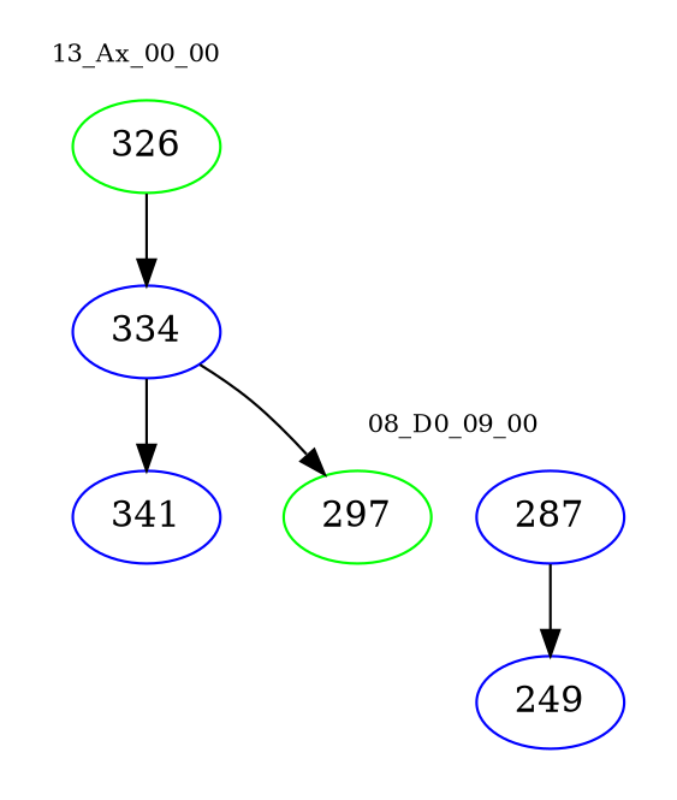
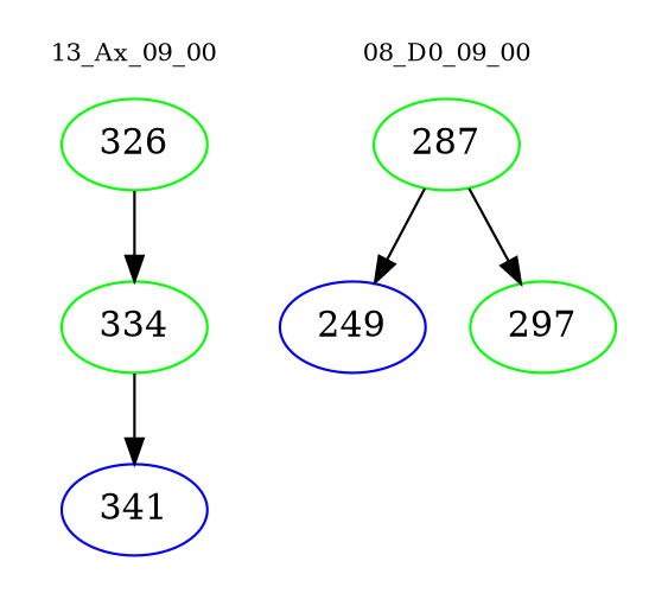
  digraph {
    node [color=blue]
    edge [color=black]
-   n1 [label=334]
+   n1 [color=green label=334]
    n2 [color=green label=326]
    n3 [label=341]
-   n4 [label=287]
+   n4 [color=green label=287]
    n5 [label=249]
    n6 [color=green label=297]
    subgraph cluster_1 {
      color=white
      fontsize=10
-     label="13_Ax_00_00"
+     label="13_Ax_09_00"
      n1
      n2
      n3
    }
    subgraph cluster_2 {
      color=white
      fontsize=10
      label="08_D0_09_00"
      n4
      n5
      n6
    }
    n1 -> n3
    n2 -> n1
    n4 -> n5
-   n1 -> n6
+   n4 -> n6
  }
